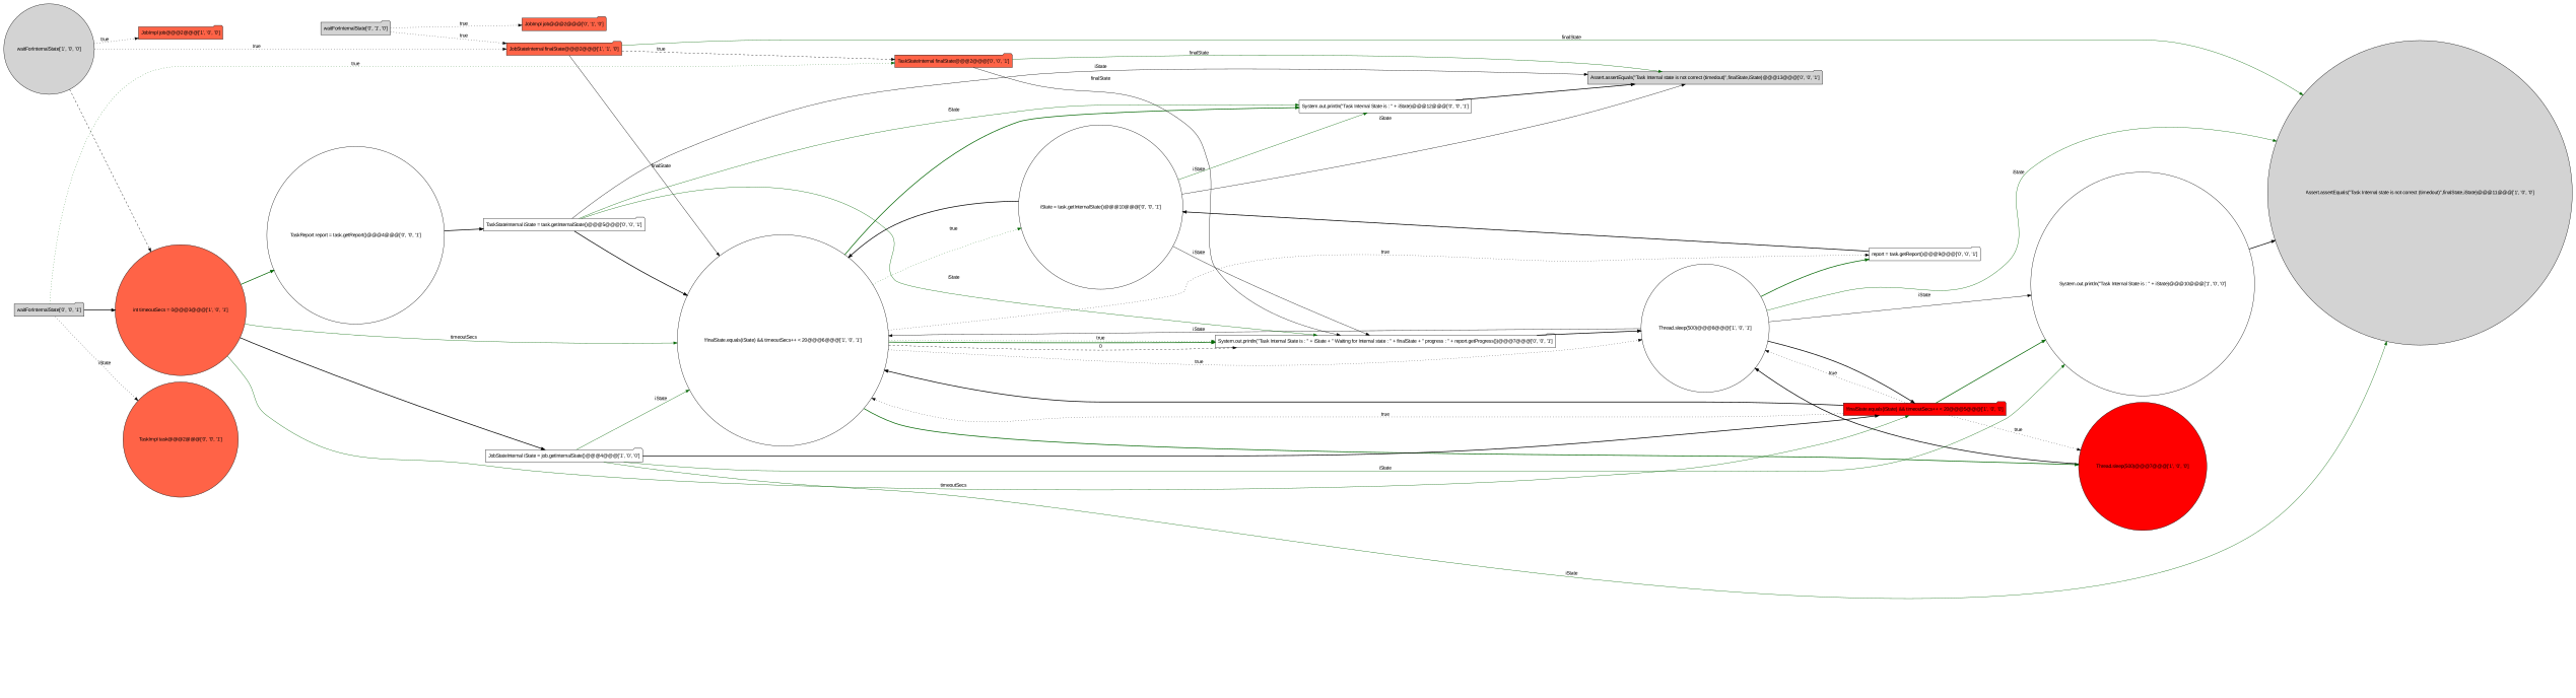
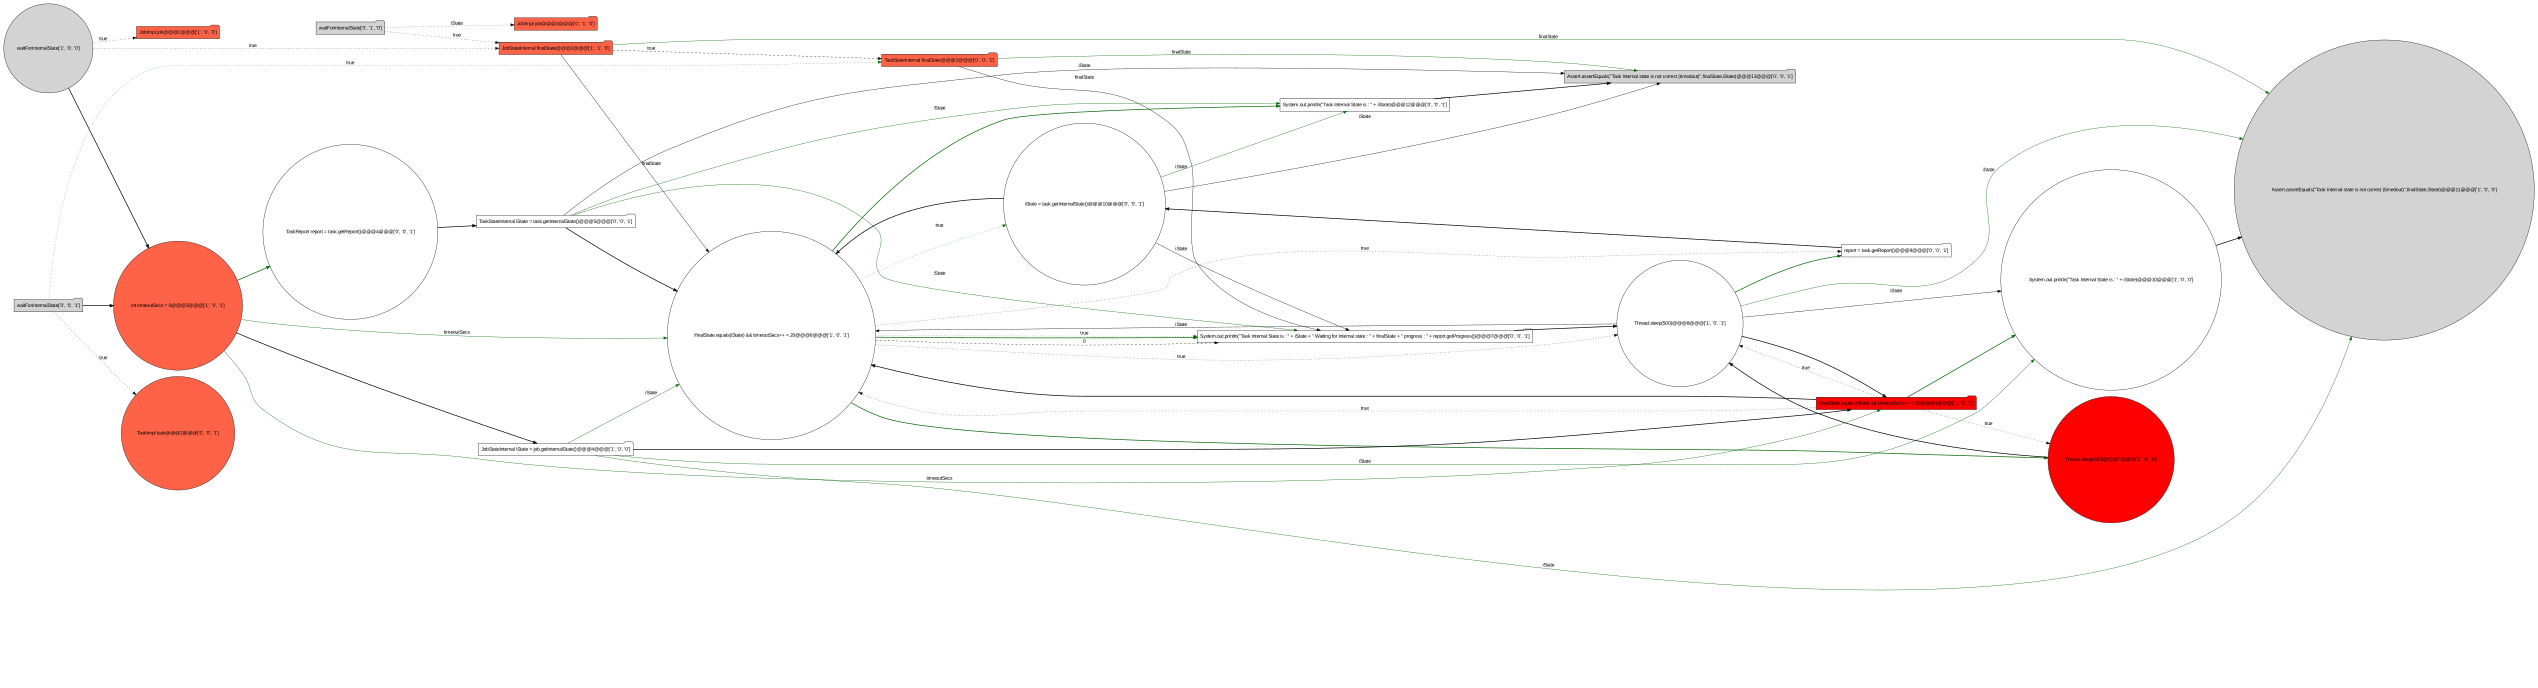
  digraph {
    fontname="Liberation Sans"
    rankdir=LR
    node [fillcolor=white fontname="Liberation Sans" shape=folder style=filled]
    edge [color=black fontname="Liberation Sans" style=bold]
    n1 [fillcolor=lightgray label="waitForInternalState['0', '1', '0']"]
    n2 [fillcolor=tomato label="JobImpl job@@@2@@@['0', '1', '0']"]
    n3 [fillcolor=tomato label="JobStateInternal finalState@@@2@@@['1', '1', '0']"]
    n4 [label="!finalState.equals(iState) && timeoutSecs++ < 20@@@6@@@['1', '0', '1']" shape=circle]
    n5 [fillcolor=lightgray label="Assert.assertEquals(\"Task Internal state is not correct (timedout)\",finalState,iState)@@@11@@@['1', '0', '0']" shape=circle]
    n6 [fillcolor=tomato label="TaskStateInternal finalState@@@2@@@['0', '0', '1']"]
    n7 [fillcolor=tomato label="JobImpl job@@@2@@@['1', '0', '0']"]
    n8 [label="iState = task.getInternalState()@@@10@@@['0', '0', '1']" shape=circle]
    n9 [label="report = task.getReport()@@@9@@@['0', '0', '1']"]
    n10 [label="Thread.sleep(500)@@@8@@@['1', '0', '1']" shape=circle]
    n11 [label="System.out.println(\"Task Internal State is : \" + iState + \" Waiting for Internal state : \" + finalState + \" progress : \" + report.getProgress())@@@7@@@['0', '0', '1']"]
    n12 [fillcolor=red label="Thread.sleep(500)@@@7@@@['1', '0', '0']" shape=circle]
    n13 [label="System.out.println(\"Task Internal State is : \" + iState)@@@12@@@['0', '0', '1']"]
    n14 [fillcolor=lightgray label="Assert.assertEquals(\"Task Internal state is not correct (timedout)\",finalState,iState)@@@13@@@['0', '0', '1']"]
    n15 [fillcolor=red label="!finalState.equals(iState) && timeoutSecs++ < 20@@@5@@@['1', '0', '0']"]
    n16 [label="System.out.println(\"Task Internal State is : \" + iState)@@@10@@@['1', '0', '0']" shape=circle]
    n17 [fillcolor=lightgray label="waitForInternalState['1', '0', '0']" shape=circle]
    n18 [fillcolor=tomato label="int timeoutSecs = 0@@@3@@@['1', '0', '1']" shape=circle]
    n19 [label="JobStateInternal iState = job.getInternalState()@@@4@@@['1', '0', '0']"]
    n20 [label="TaskReport report = task.getReport()@@@4@@@['0', '0', '1']" shape=circle]
    n21 [label="TaskStateInternal iState = task.getInternalState()@@@5@@@['0', '0', '1']"]
    n22 [fillcolor=lightgray label="waitForInternalState['0', '0', '1']"]
    n23 [fillcolor=tomato label="TaskImpl task@@@2@@@['0', '0', '1']" shape=circle]
-   n1 -> n2 [label=true style=dotted]
+   n1 -> n2 [label=iState style=dotted]
    n1 -> n3 [label=true style=dotted]
    n3 -> n4 [label=finalState style=solid]
    n3 -> n5 [color=darkgreen label=finalState style=solid]
    n3 -> n6 [label=true style=dashed]
    n4 -> n8 [color=darkgreen label=true style=dotted]
    n4 -> n9 [label=true style=dotted]
    n4 -> n10 [label=true style=dotted]
    n4 -> n11 [color=darkgreen label=true style=dotted]
    n4 -> n11 [color=darkgreen]
    n4 -> n11 [label=0 style=dashed]
    n4 -> n12 [color=darkgreen]
    n4 -> n13 [color=darkgreen]
    n6 -> n11 [label=finalState style=solid]
    n6 -> n14 [color=darkgreen label=finalState style=solid]
    n8 -> n4
    n8 -> n11 [label=iState style=solid]
    n8 -> n13 [color=darkgreen label=iState style=solid]
    n8 -> n14 [label=iState style=solid]
    n9 -> n8
    n10 -> n4 [label=iState style=solid]
    n10 -> n5 [color=darkgreen label=iState style=solid]
    n10 -> n9 [color=darkgreen]
    n10 -> n15
    n10 -> n16 [label=iState style=solid]
    n11 -> n10
    n12 -> n10
    n13 -> n14
    n15 -> n4 [label=true style=dotted]
    n15 -> n4
    n15 -> n10 [label=true style=dotted]
    n15 -> n12 [label=true style=dotted]
    n15 -> n16 [color=darkgreen]
    n16 -> n5
    n17 -> n3 [label=true style=dotted]
    n17 -> n7 [label=true style=dotted]
-   n17 -> n18 [style=dashed]
+   n17 -> n18
    n18 -> n4 [color=darkgreen label=timeoutSecs style=solid]
    n18 -> n15 [color=darkgreen label=timeoutSecs style=solid]
    n18 -> n19
    n18 -> n20 [color=darkgreen]
    n19 -> n4 [color=darkgreen label=iState style=solid]
    n19 -> n5 [color=darkgreen label=iState style=solid]
    n19 -> n15
    n19 -> n16 [color=darkgreen label=iState style=solid]
    n20 -> n21
    n21 -> n4
    n21 -> n11 [color=darkgreen label=iState style=solid]
    n21 -> n13 [color=darkgreen label=iState style=solid]
    n21 -> n14 [label=iState style=solid]
    n22 -> n6 [color=darkgreen label=true style=dotted]
    n22 -> n18
-   n22 -> n23 [label=iState style=dotted]
+   n22 -> n23 [label=true style=dotted]
  }
